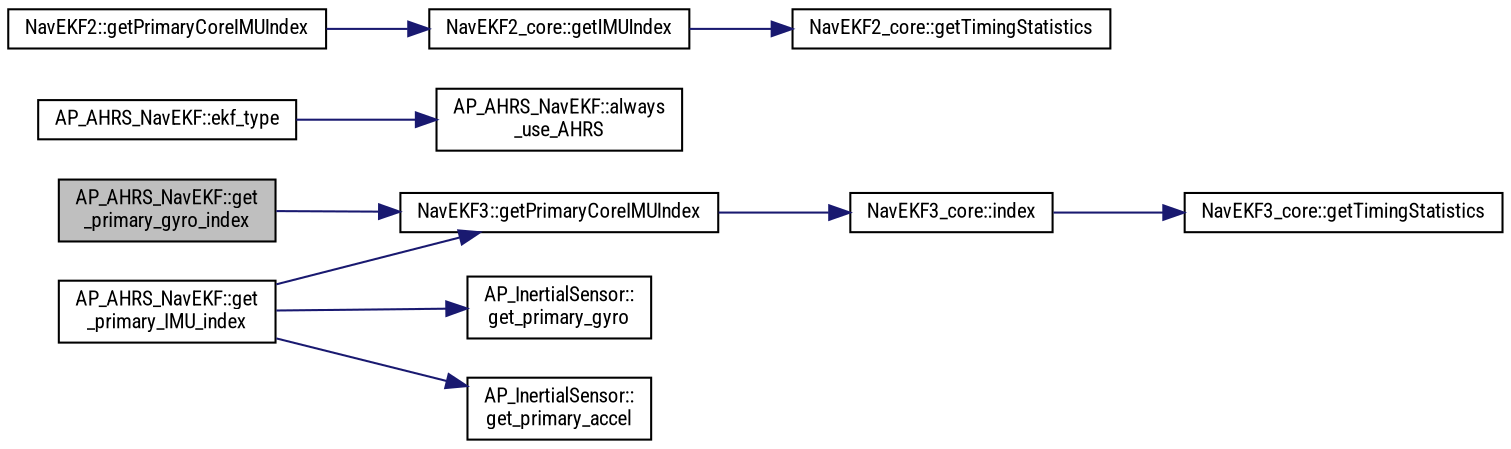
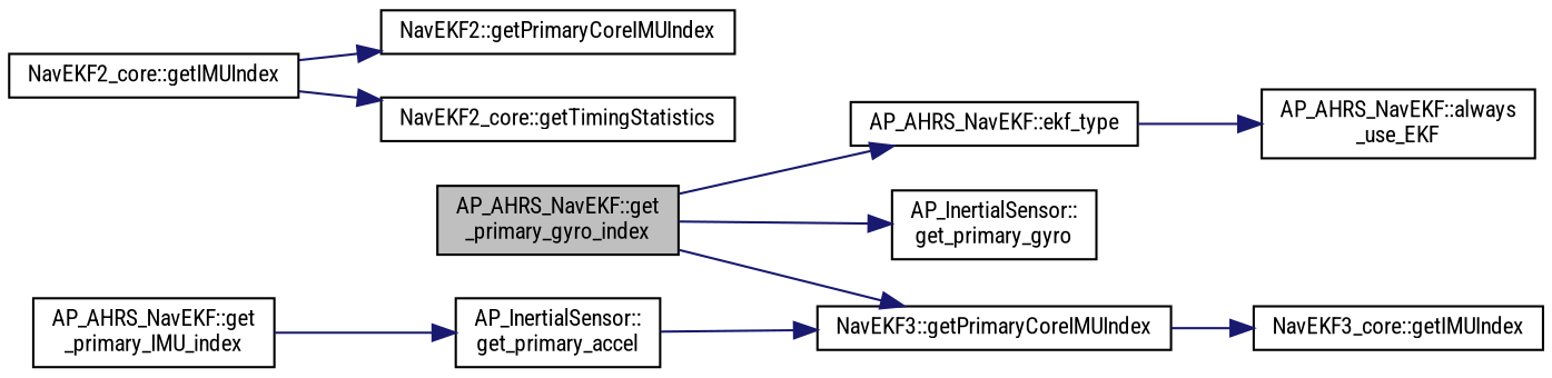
  digraph {
    fontname="Roboto Condensed"
    rankdir=LR
    node [color=black fillcolor=white fontname="Roboto Condensed" fontsize=10 shape=record style=filled]
    edge [color=midnightblue fontname="Roboto Condensed" fontsize=10 labelfontname=Helvetica labelfontsize=10 style=solid]
    n1 [fillcolor=grey75 fontcolor=black height=0.2 label="AP_AHRS_NavEKF::get\l_primary_gyro_index" width=0.4]
    n2 [height=0.2 label="AP_AHRS_NavEKF::ekf_type" width=0.4]
    n3 [height=0.2 label="AP_InertialSensor::\lget_primary_gyro" width=0.4]
    n4 [height=0.2 label="NavEKF3::getPrimaryCoreIMUIndex" width=0.4]
-   n5 [height=0.2 label="AP_AHRS_NavEKF::always\l_use_AHRS" width=0.4]
+   n5 [height=0.2 label="AP_AHRS_NavEKF::always\l_use_EKF" width=0.4]
    n6 [height=0.2 label="AP_AHRS_NavEKF::get\l_primary_IMU_index" width=0.4]
    n7 [height=0.2 label="AP_InertialSensor::\lget_primary_accel" width=0.4]
    n8 [height=0.2 label="NavEKF2::getPrimaryCoreIMUIndex" width=0.4]
    n9 [height=0.2 label="NavEKF2_core::getIMUIndex" width=0.4]
-   n10 [height=0.2 label="NavEKF3_core::index" width=0.4]
+   n10 [height=0.2 label="NavEKF3_core::getIMUIndex" width=0.4]
    n11 [height=0.2 label="NavEKF2_core::getTimingStatistics" width=0.4]
-   n12 [height=0.2 label="NavEKF3_core::getTimingStatistics" width=0.4]
-   n6 -> n3
+   n1 -> n2
+   n1 -> n3
    n1 -> n4
    n2 -> n5
    n4 -> n10
-   n6 -> n4
+   n7 -> n4
    n6 -> n7
-   n8 -> n9
+   n9 -> n8
    n9 -> n11
-   n10 -> n12
  }
